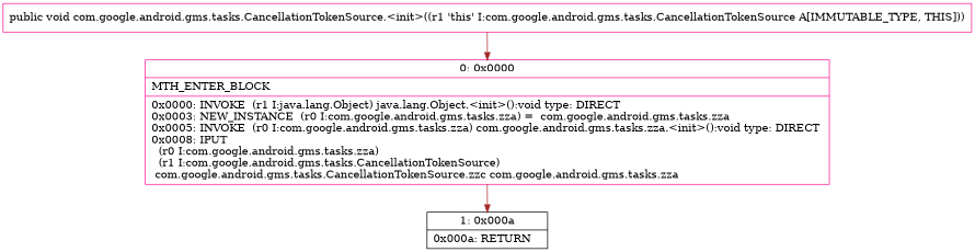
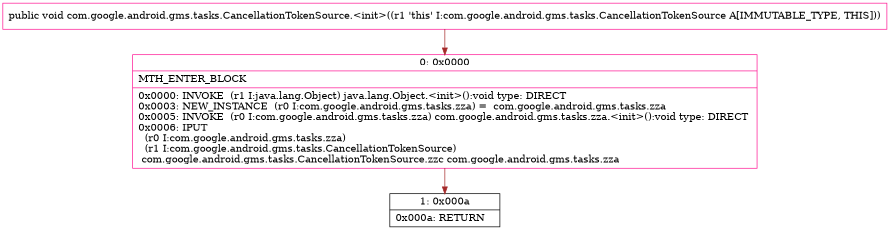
  digraph {
    node [shape=record color=deeppink]
    edge [color=brown]
-   n1 [label="{0\:\ 0x0000|MTH_ENTER_BLOCK\l|0x0000: INVOKE  (r1 I:java.lang.Object) java.lang.Object.\<init\>():void type: DIRECT \l0x0003: NEW_INSTANCE  (r0 I:com.google.android.gms.tasks.zza) =  com.google.android.gms.tasks.zza \l0x0005: INVOKE  (r0 I:com.google.android.gms.tasks.zza) com.google.android.gms.tasks.zza.\<init\>():void type: DIRECT \l0x0008: IPUT  \l  (r0 I:com.google.android.gms.tasks.zza)\l  (r1 I:com.google.android.gms.tasks.CancellationTokenSource)\l com.google.android.gms.tasks.CancellationTokenSource.zzc com.google.android.gms.tasks.zza \l}"]
+   n1 [label="{0\:\ 0x0000|MTH_ENTER_BLOCK\l|0x0000: INVOKE  (r1 I:java.lang.Object) java.lang.Object.\<init\>():void type: DIRECT \l0x0003: NEW_INSTANCE  (r0 I:com.google.android.gms.tasks.zza) =  com.google.android.gms.tasks.zza \l0x0005: INVOKE  (r0 I:com.google.android.gms.tasks.zza) com.google.android.gms.tasks.zza.\<init\>():void type: DIRECT \l0x0006: IPUT  \l  (r0 I:com.google.android.gms.tasks.zza)\l  (r1 I:com.google.android.gms.tasks.CancellationTokenSource)\l com.google.android.gms.tasks.CancellationTokenSource.zzc com.google.android.gms.tasks.zza \l}"]
    n2 [label="{1\:\ 0x000a|0x000a: RETURN   \l}" color=black]
    n3 [label="{public void com.google.android.gms.tasks.CancellationTokenSource.\<init\>((r1 'this' I:com.google.android.gms.tasks.CancellationTokenSource A[IMMUTABLE_TYPE, THIS])) }"]
    n1 -> n2
    n3 -> n1
  }
